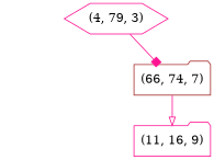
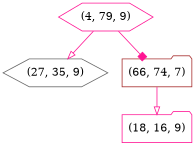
  digraph {
    node [color=deeppink shape=hexagon]
    edge [arrowhead=onormal color=deeppink]
-   "(4, 79, 3)"
+   "(27, 35, 9)" [color=gray40]
+   "(4, 79, 3)" [label="(4, 79, 9)"]
    "(66, 74, 7)" [color=brown shape=folder]
-   "(11, 16, 9)" [shape=folder]
+   "(11, 16, 9)" [shape=folder label="(18, 16, 9)"]
+   "(4, 79, 3)" -> "(27, 35, 9)"
    "(4, 79, 3)" -> "(66, 74, 7)" [arrowhead=box]
    "(66, 74, 7)" -> "(11, 16, 9)"
  }
